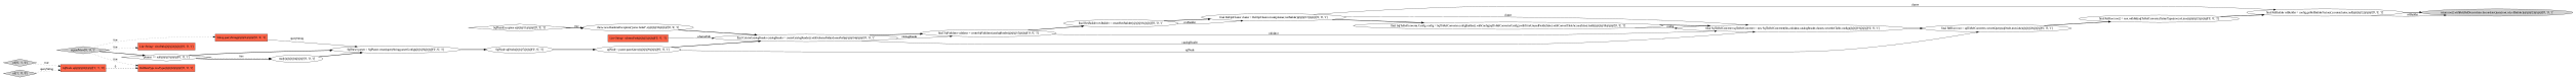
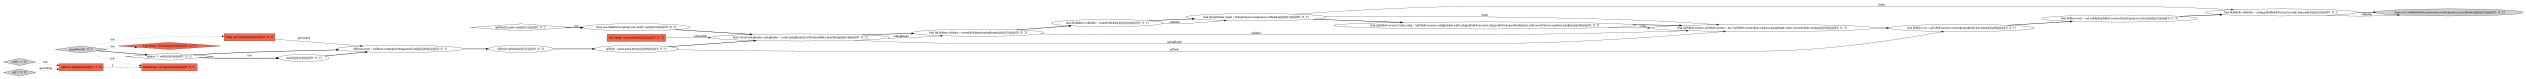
  digraph {
    fontname="Liberation Serif"
    rankdir=LR
    node [fillcolor=white fontname="Liberation Serif" shape=ellipse style=filled]
    edge [fontname="Liberation Serif" style=bold]
    n1 [label="final RelRoot root = sqlToRelConverter.convertQuery(sqlNode,true,false)@@@20@@@['0', '0', '1']"]
    n2 [label="final RelRoot root2 = root.withRel(sqlToRelConverter.flattenTypes(root.rel,true))@@@21@@@['0', '0', '1']"]
    n3 [label="final RelBuilder relBuilder = config.getRelBuilderFactory().create(cluster,null)@@@22@@@['0', '0', '1']"]
    n4 [label="final SqlValidator validator = createSqlValidator(catalogReader)@@@15@@@['0', '0', '1']"]
    n5 [label="final RexBuilder rexBuilder = createRexBuilder()@@@16@@@['0', '0', '1']"]
    n6 [label="final SqlToRelConverter sqlToRelConverter = new SqlToRelConverter(this,validator,catalogReader,cluster,convertletTable,config)@@@19@@@['0', '0', '1']"]
    n7 [label="final RelOptCluster cluster = RelOptCluster.create(planner,rexBuilder)@@@17@@@['0', '0', '1']"]
    n8 [fillcolor=lightgray label="return root2.withRel(RelDecorrelator.decorrelateQuery(root.rel,relBuilder))@@@23@@@['0', '0', '1']"]
-   n9 [fillcolor=tomato label="List<String> viewPath@@@2@@@['0', '0', '1']" shape=box]
+   n9 [fillcolor=tomato label="List<String> viewPath@@@2@@@['0', '0', '1']" shape=diamond]
    n10 [label="final SqlToRelConverter.Config config = SqlToRelConverter.configBuilder().withConfig(sqlToRelConverterConfig).withTrimUnusedFields(false).withConvertTableAccess(false).build()@@@18@@@['0', '0', '1']"]
    n11 [label="planner == null@@@3@@@['0', '0', '1']" shape=diamond]
    n12 [label="SqlParser parser = SqlParser.create(queryString,parserConfig)@@@6@@@['0', '0', '1']"]
    n13 [label="ready()@@@4@@@['0', '0', '1']"]
    n14 [label="SqlNode sqlNode@@@7@@@['0', '0', '1']"]
    n15 [label="SqlParseException e@@@11@@@['0', '0', '1']" shape=diamond]
    n16 [label="throw new RuntimeException(\"parse failed\",e)@@@12@@@['0', '0', '1']"]
    n17 [label="final CalciteCatalogReader catalogReader = createCatalogReader().withSchemaPath(schemaPath)@@@14@@@['0', '0', '1']"]
    n18 [fillcolor=tomato label="RelDataType rowType@@@2@@@['0', '0', '1']" shape=box]
    n19 [fillcolor=lightgray label="expandView['0', '0', '1']" shape=diamond]
    n20 [fillcolor=tomato label="String queryString@@@2@@@['0', '0', '1']" shape=box]
    n21 [fillcolor=tomato label="List<String> schemaPath@@@2@@@['0', '0', '1']" shape=box]
    n22 [label="sqlNode = parser.parseQuery()@@@9@@@['0', '0', '1']"]
    n23 [fillcolor=lightgray label="rel['0', '1', '0']" shape=diamond]
    n24 [fillcolor=tomato label="SqlNode sql@@@2@@@['1', '1', '0']" shape=box]
    n25 [fillcolor=lightgray label="rel['1', '0', '0']" shape=diamond]
    n1 -> n2
    n2 -> n3
    n3 -> n8
    n3 -> n8 [label=relBuilder style=solid]
    n4 -> n5
    n4 -> n6 [label=validator style=solid]
    n5 -> n7
    n5 -> n7 [label=rexBuilder style=solid]
    n6 -> n1
    n7 -> n3 [label=cluster style=solid]
    n7 -> n6 [label=cluster style=solid]
    n7 -> n10
    n10 -> n6 [label=config style=solid]
    n10 -> n6
    n11 -> n12
    n11 -> n13 [label=true style=dotted]
    n11 -> n13
    n12 -> n14
    n13 -> n12
    n14 -> n22
    n15 -> n16 [label=true style=dotted]
    n15 -> n16
    n16 -> n17
    n17 -> n4
    n17 -> n4 [label=catalogReader style=solid]
    n17 -> n6 [label=catalogReader style=solid]
    n19 -> n9 [label=true style=dotted]
    n19 -> n11
    n19 -> n18 [label=true style=dotted]
    n19 -> n20 [label=true style=dotted]
    n20 -> n12 [label=queryString style=solid]
    n21 -> n17 [label=schemaPath style=solid]
    n22 -> n1 [label=sqlNode style=solid]
    n22 -> n17
    n23 -> n24 [label=true style=dotted]
    n24 -> n18 [label=0 style=dashed]
    n25 -> n24 [label=queryString style=dotted]
  }
